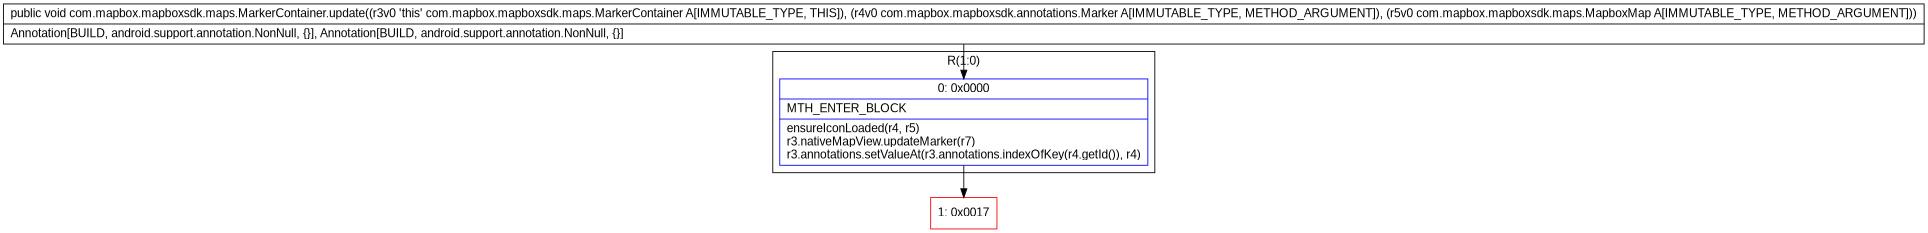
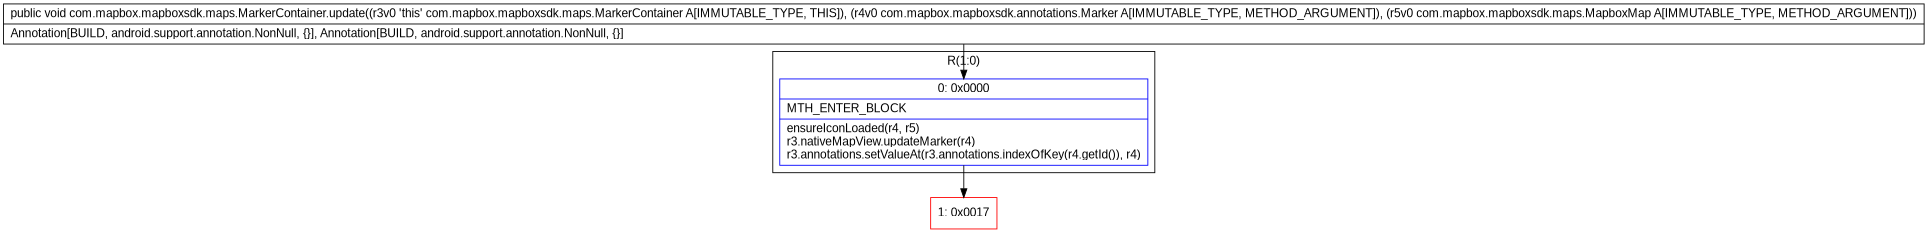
  digraph {
    fontname="Liberation Sans"
    node [shape=record fontname="Liberation Sans"]
    edge [fontname="Liberation Sans"]
-   n1 [color=blue label="{0\:\ 0x0000|MTH_ENTER_BLOCK\l|ensureIconLoaded(r4, r5)\lr3.nativeMapView.updateMarker(r7)\lr3.annotations.setValueAt(r3.annotations.indexOfKey(r4.getId()), r4)\l}"]
+   n1 [color=blue label="{0\:\ 0x0000|MTH_ENTER_BLOCK\l|ensureIconLoaded(r4, r5)\lr3.nativeMapView.updateMarker(r4)\lr3.annotations.setValueAt(r3.annotations.indexOfKey(r4.getId()), r4)\l}"]
    n2 [color=red label="{1\:\ 0x0017}"]
    n3 [label="{public void com.mapbox.mapboxsdk.maps.MarkerContainer.update((r3v0 'this' com.mapbox.mapboxsdk.maps.MarkerContainer A[IMMUTABLE_TYPE, THIS]), (r4v0 com.mapbox.mapboxsdk.annotations.Marker A[IMMUTABLE_TYPE, METHOD_ARGUMENT]), (r5v0 com.mapbox.mapboxsdk.maps.MapboxMap A[IMMUTABLE_TYPE, METHOD_ARGUMENT]))  | Annotation[BUILD, android.support.annotation.NonNull, \{\}], Annotation[BUILD, android.support.annotation.NonNull, \{\}]\l}"]
    subgraph cluster_1 {
      label="R(1:0)"
      n1
    }
    n1 -> n2
    n3 -> n1
  }
